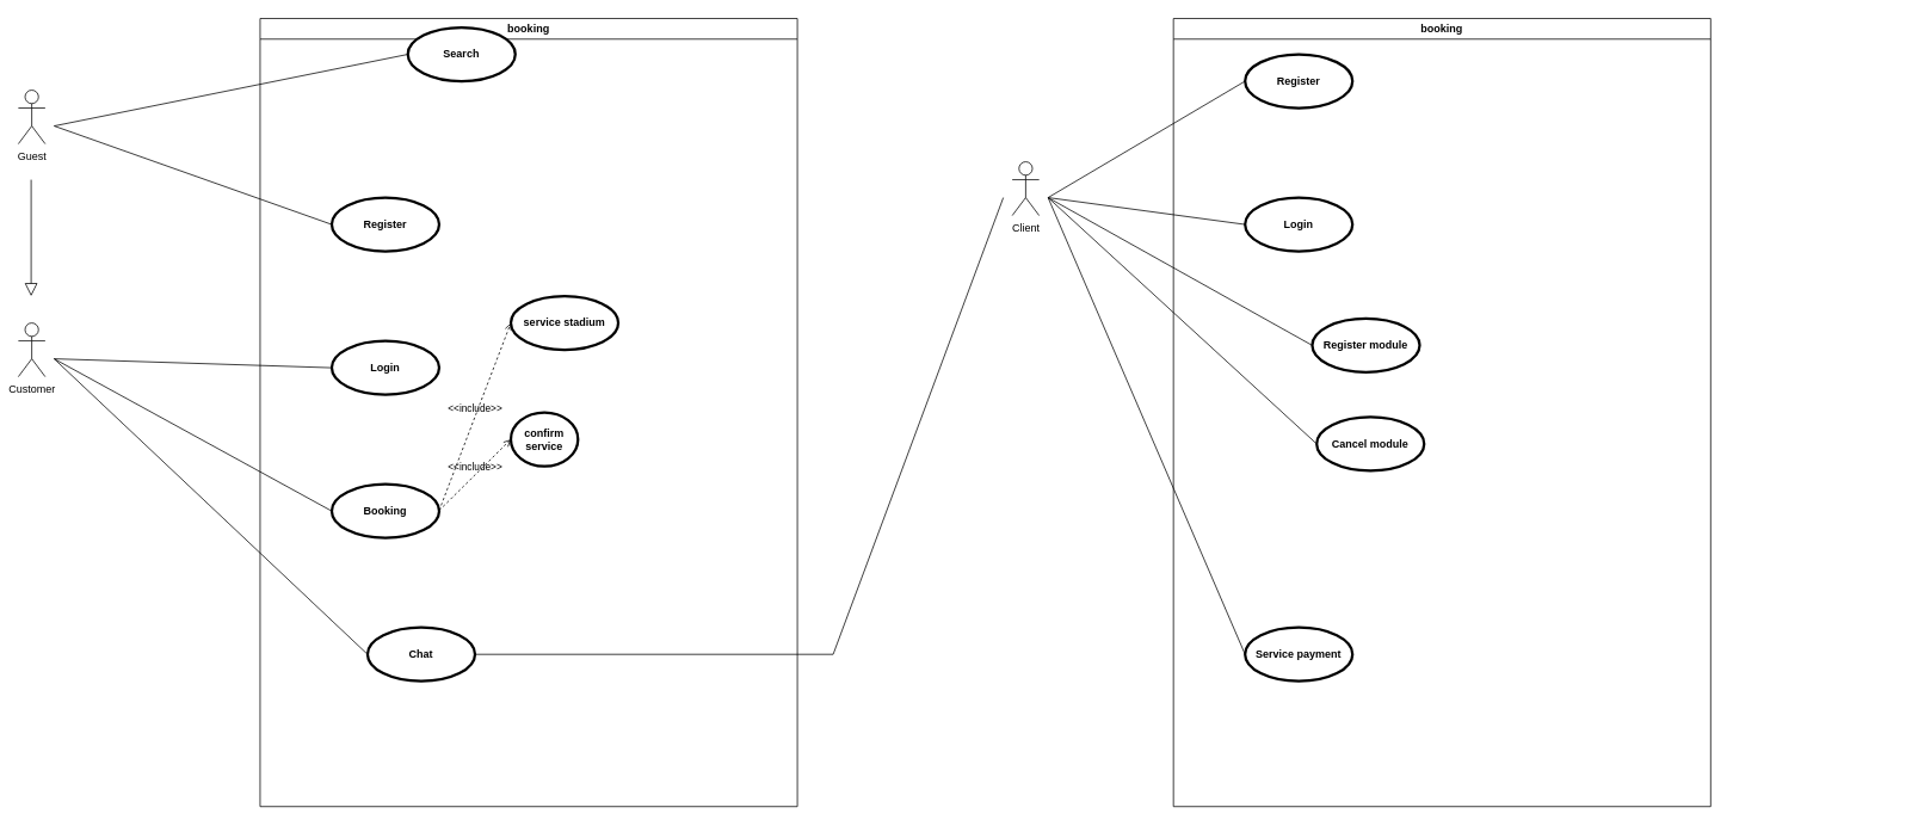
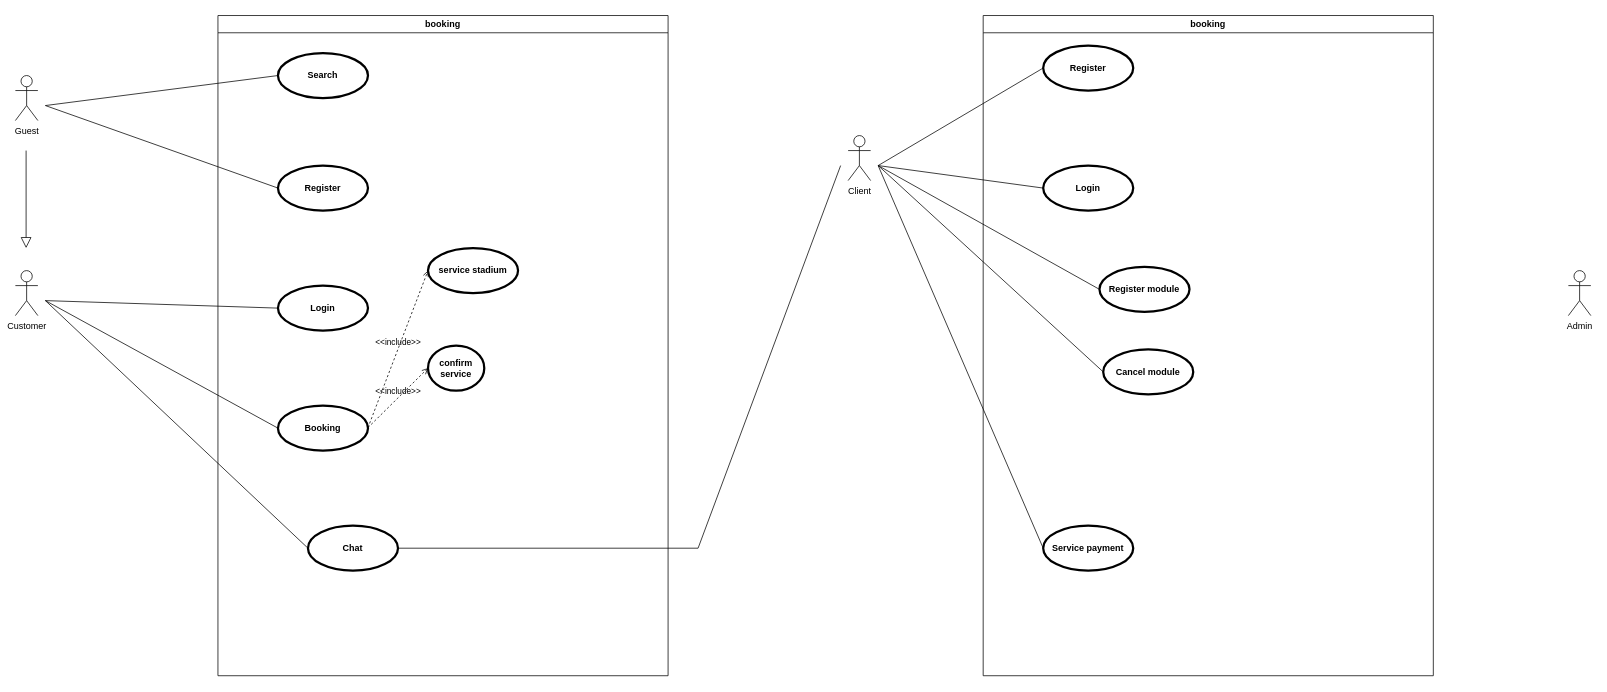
  <mxCell id="0" />
  <mxCell id="1" parent="0" />
  <mxCell id="2" value="Client" style="shape=umlActor;html=1;verticalLabelPosition=bottom;verticalAlign=top;align=center;" parent="1" vertex="1"><mxGeometry x="1130" y="180" width="30" height="60" as="geometry" /></mxCell>
+ <mxCell id="3" value="Admin" style="shape=umlActor;html=1;verticalLabelPosition=bottom;verticalAlign=top;align=center;" parent="1" vertex="1"><mxGeometry x="2090" y="360" width="30" height="60" as="geometry" /></mxCell>
  <mxCell id="4" value="Guest" style="shape=umlActor;html=1;verticalLabelPosition=bottom;verticalAlign=top;align=center;" parent="1" vertex="1"><mxGeometry x="20" y="100" width="30" height="60" as="geometry" /></mxCell>
  <mxCell id="5" value="Customer" style="shape=umlActor;html=1;verticalLabelPosition=bottom;verticalAlign=top;align=center;" parent="1" vertex="1"><mxGeometry x="20" y="360" width="30" height="60" as="geometry" /></mxCell>
  <mxCell id="6" value="" style="edgeStyle=none;html=1;endSize=12;endArrow=block;endFill=0;rounded=0;" parent="1" edge="1"><mxGeometry width="160" relative="1" as="geometry"><mxPoint x="34.29" y="200" as="sourcePoint" /><mxPoint x="34.29" y="330" as="targetPoint" /></mxGeometry></mxCell>
  <mxCell id="7" value="booking" style="swimlane;whiteSpace=wrap;html=1;" vertex="1" parent="1"><mxGeometry x="290" y="20" width="600" height="880" as="geometry" /></mxCell>
- <mxCell id="8" value="Search" style="shape=ellipse;html=1;strokeWidth=3;fontStyle=1;whiteSpace=wrap;align=center;perimeter=ellipsePerimeter;" vertex="1" parent="7"><mxGeometry x="165" y="10" width="120" height="60" as="geometry" /></mxCell>
+ <mxCell id="8" value="Search" style="shape=ellipse;html=1;strokeWidth=3;fontStyle=1;whiteSpace=wrap;align=center;perimeter=ellipsePerimeter;" vertex="1" parent="7"><mxGeometry x="80" y="50" width="120" height="60" as="geometry" /></mxCell>
  <mxCell id="9" value="Register" style="shape=ellipse;html=1;strokeWidth=3;fontStyle=1;whiteSpace=wrap;align=center;perimeter=ellipsePerimeter;" vertex="1" parent="7"><mxGeometry x="80" y="200" width="120" height="60" as="geometry" /></mxCell>
  <mxCell id="10" value="Booking" style="shape=ellipse;html=1;strokeWidth=3;fontStyle=1;whiteSpace=wrap;align=center;perimeter=ellipsePerimeter;" vertex="1" parent="7"><mxGeometry x="80" y="520" width="120" height="60" as="geometry" /></mxCell>
  <mxCell id="11" value="Chat" style="shape=ellipse;html=1;strokeWidth=3;fontStyle=1;whiteSpace=wrap;align=center;perimeter=ellipsePerimeter;" vertex="1" parent="7"><mxGeometry x="120" y="680" width="120" height="60" as="geometry" /></mxCell>
  <mxCell id="12" value="Login" style="shape=ellipse;html=1;strokeWidth=3;fontStyle=1;whiteSpace=wrap;align=center;perimeter=ellipsePerimeter;" vertex="1" parent="7"><mxGeometry x="80" y="360" width="120" height="60" as="geometry" /></mxCell>
  <mxCell id="13" value="service stadium" style="shape=ellipse;html=1;strokeWidth=3;fontStyle=1;whiteSpace=wrap;align=center;perimeter=ellipsePerimeter;" vertex="1" parent="7"><mxGeometry x="280" y="310" width="120" height="60" as="geometry" /></mxCell>
  <mxCell id="14" value="confirm service" style="shape=ellipse;html=1;strokeWidth=3;fontStyle=1;whiteSpace=wrap;align=center;perimeter=ellipsePerimeter;" vertex="1" parent="7"><mxGeometry x="280" y="440" width="75" height="60" as="geometry" /></mxCell>
  <mxCell id="15" value="&amp;lt;&amp;lt;include&amp;gt;&amp;gt;" style="edgeStyle=none;html=1;endArrow=open;verticalAlign=bottom;dashed=1;labelBackgroundColor=none;rounded=0;entryX=0;entryY=0.5;entryDx=0;entryDy=0;" edge="1" parent="7" target="13"><mxGeometry width="160" relative="1" as="geometry"><mxPoint x="200" y="549.29" as="sourcePoint" /><mxPoint x="360" y="549.29" as="targetPoint" /></mxGeometry></mxCell>
  <mxCell id="16" value="&amp;lt;&amp;lt;include&amp;gt;&amp;gt;" style="edgeStyle=none;html=1;endArrow=open;verticalAlign=bottom;dashed=1;labelBackgroundColor=none;rounded=0;entryX=0;entryY=0.5;entryDx=0;entryDy=0;" edge="1" parent="7" target="14"><mxGeometry width="160" relative="1" as="geometry"><mxPoint x="200" y="549.29" as="sourcePoint" /><mxPoint x="360" y="549.29" as="targetPoint" /></mxGeometry></mxCell>
  <mxCell id="17" value="" style="edgeStyle=none;html=1;endArrow=none;verticalAlign=bottom;rounded=0;entryX=0;entryY=0.5;entryDx=0;entryDy=0;" edge="1" parent="1" target="8"><mxGeometry width="160" relative="1" as="geometry"><mxPoint x="60" y="140" as="sourcePoint" /><mxPoint x="230" y="120" as="targetPoint" /></mxGeometry></mxCell>
  <mxCell id="18" value="" style="edgeStyle=none;html=1;endArrow=none;verticalAlign=bottom;rounded=0;entryX=0;entryY=0.5;entryDx=0;entryDy=0;" edge="1" parent="1" target="9"><mxGeometry width="160" relative="1" as="geometry"><mxPoint x="60" y="140" as="sourcePoint" /><mxPoint x="380" y="110" as="targetPoint" /></mxGeometry></mxCell>
  <mxCell id="19" value="" style="edgeStyle=none;html=1;endArrow=none;verticalAlign=bottom;rounded=0;entryX=0;entryY=0.5;entryDx=0;entryDy=0;" edge="1" parent="1" target="12"><mxGeometry width="160" relative="1" as="geometry"><mxPoint x="60" y="400" as="sourcePoint" /><mxPoint x="370" y="510" as="targetPoint" /></mxGeometry></mxCell>
  <mxCell id="20" value="" style="edgeStyle=none;html=1;endArrow=none;verticalAlign=bottom;rounded=0;entryX=0;entryY=0.5;entryDx=0;entryDy=0;" edge="1" parent="1" target="10"><mxGeometry width="160" relative="1" as="geometry"><mxPoint x="60" y="400" as="sourcePoint" /><mxPoint x="370" y="510" as="targetPoint" /></mxGeometry></mxCell>
  <mxCell id="21" value="" style="edgeStyle=none;html=1;endArrow=none;verticalAlign=bottom;rounded=0;entryX=0;entryY=0.5;entryDx=0;entryDy=0;" edge="1" parent="1" target="11"><mxGeometry width="160" relative="1" as="geometry"><mxPoint x="60" y="400" as="sourcePoint" /><mxPoint x="370" y="510" as="targetPoint" /></mxGeometry></mxCell>
  <mxCell id="22" value="" style="edgeStyle=none;html=1;endArrow=none;verticalAlign=bottom;rounded=0;entryX=1;entryY=0.5;entryDx=0;entryDy=0;" edge="1" parent="1" target="11"><mxGeometry width="160" relative="1" as="geometry"><mxPoint x="1120" y="220" as="sourcePoint" /><mxPoint x="1180" y="600" as="targetPoint" /><Array as="points"><mxPoint x="930" y="730" /></Array></mxGeometry></mxCell>
  <mxCell id="23" value="booking" style="swimlane;whiteSpace=wrap;html=1;" vertex="1" parent="1"><mxGeometry x="1310" y="20" width="600" height="880" as="geometry" /></mxCell>
  <mxCell id="24" value="Register" style="shape=ellipse;html=1;strokeWidth=3;fontStyle=1;whiteSpace=wrap;align=center;perimeter=ellipsePerimeter;" vertex="1" parent="23"><mxGeometry x="80" y="40" width="120" height="60" as="geometry" /></mxCell>
  <mxCell id="25" value="Register module" style="shape=ellipse;html=1;strokeWidth=3;fontStyle=1;whiteSpace=wrap;align=center;perimeter=ellipsePerimeter;" vertex="1" parent="23"><mxGeometry x="155" y="335" width="120" height="60" as="geometry" /></mxCell>
  <mxCell id="26" value="Service payment" style="shape=ellipse;html=1;strokeWidth=3;fontStyle=1;whiteSpace=wrap;align=center;perimeter=ellipsePerimeter;" vertex="1" parent="23"><mxGeometry x="80" y="680" width="120" height="60" as="geometry" /></mxCell>
  <mxCell id="27" value="Cancel module" style="shape=ellipse;html=1;strokeWidth=3;fontStyle=1;whiteSpace=wrap;align=center;perimeter=ellipsePerimeter;" vertex="1" parent="23"><mxGeometry x="160" y="445" width="120" height="60" as="geometry" /></mxCell>
  <mxCell id="28" value="Login" style="shape=ellipse;html=1;strokeWidth=3;fontStyle=1;whiteSpace=wrap;align=center;perimeter=ellipsePerimeter;" vertex="1" parent="23"><mxGeometry x="80" y="200" width="120" height="60" as="geometry" /></mxCell>
  <mxCell id="29" value="" style="edgeStyle=none;html=1;endArrow=none;verticalAlign=bottom;rounded=0;entryX=0;entryY=0.5;entryDx=0;entryDy=0;" edge="1" parent="1" target="24"><mxGeometry width="160" relative="1" as="geometry"><mxPoint x="1170" y="220" as="sourcePoint" /><mxPoint x="1330" y="220" as="targetPoint" /></mxGeometry></mxCell>
  <mxCell id="30" value="" style="edgeStyle=none;html=1;endArrow=none;verticalAlign=bottom;rounded=0;entryX=0;entryY=0.5;entryDx=0;entryDy=0;" edge="1" parent="1" target="28"><mxGeometry width="160" relative="1" as="geometry"><mxPoint x="1170" y="220" as="sourcePoint" /><mxPoint x="1400" y="110" as="targetPoint" /></mxGeometry></mxCell>
  <mxCell id="31" value="" style="edgeStyle=none;html=1;endArrow=none;verticalAlign=bottom;rounded=0;entryX=0;entryY=0.5;entryDx=0;entryDy=0;" edge="1" parent="1" target="25"><mxGeometry width="160" relative="1" as="geometry"><mxPoint x="1170" y="220" as="sourcePoint" /><mxPoint x="1410" y="120" as="targetPoint" /></mxGeometry></mxCell>
  <mxCell id="32" value="" style="edgeStyle=none;html=1;endArrow=none;verticalAlign=bottom;rounded=0;entryX=0;entryY=0.5;entryDx=0;entryDy=0;" edge="1" parent="1" target="27"><mxGeometry width="160" relative="1" as="geometry"><mxPoint x="1170" y="220" as="sourcePoint" /><mxPoint x="1420" y="130" as="targetPoint" /></mxGeometry></mxCell>
  <mxCell id="33" value="" style="edgeStyle=none;html=1;endArrow=none;verticalAlign=bottom;rounded=0;entryX=0;entryY=0.5;entryDx=0;entryDy=0;" edge="1" parent="1" target="26"><mxGeometry width="160" relative="1" as="geometry"><mxPoint x="1170" y="220" as="sourcePoint" /><mxPoint x="1430" y="140" as="targetPoint" /></mxGeometry></mxCell>
